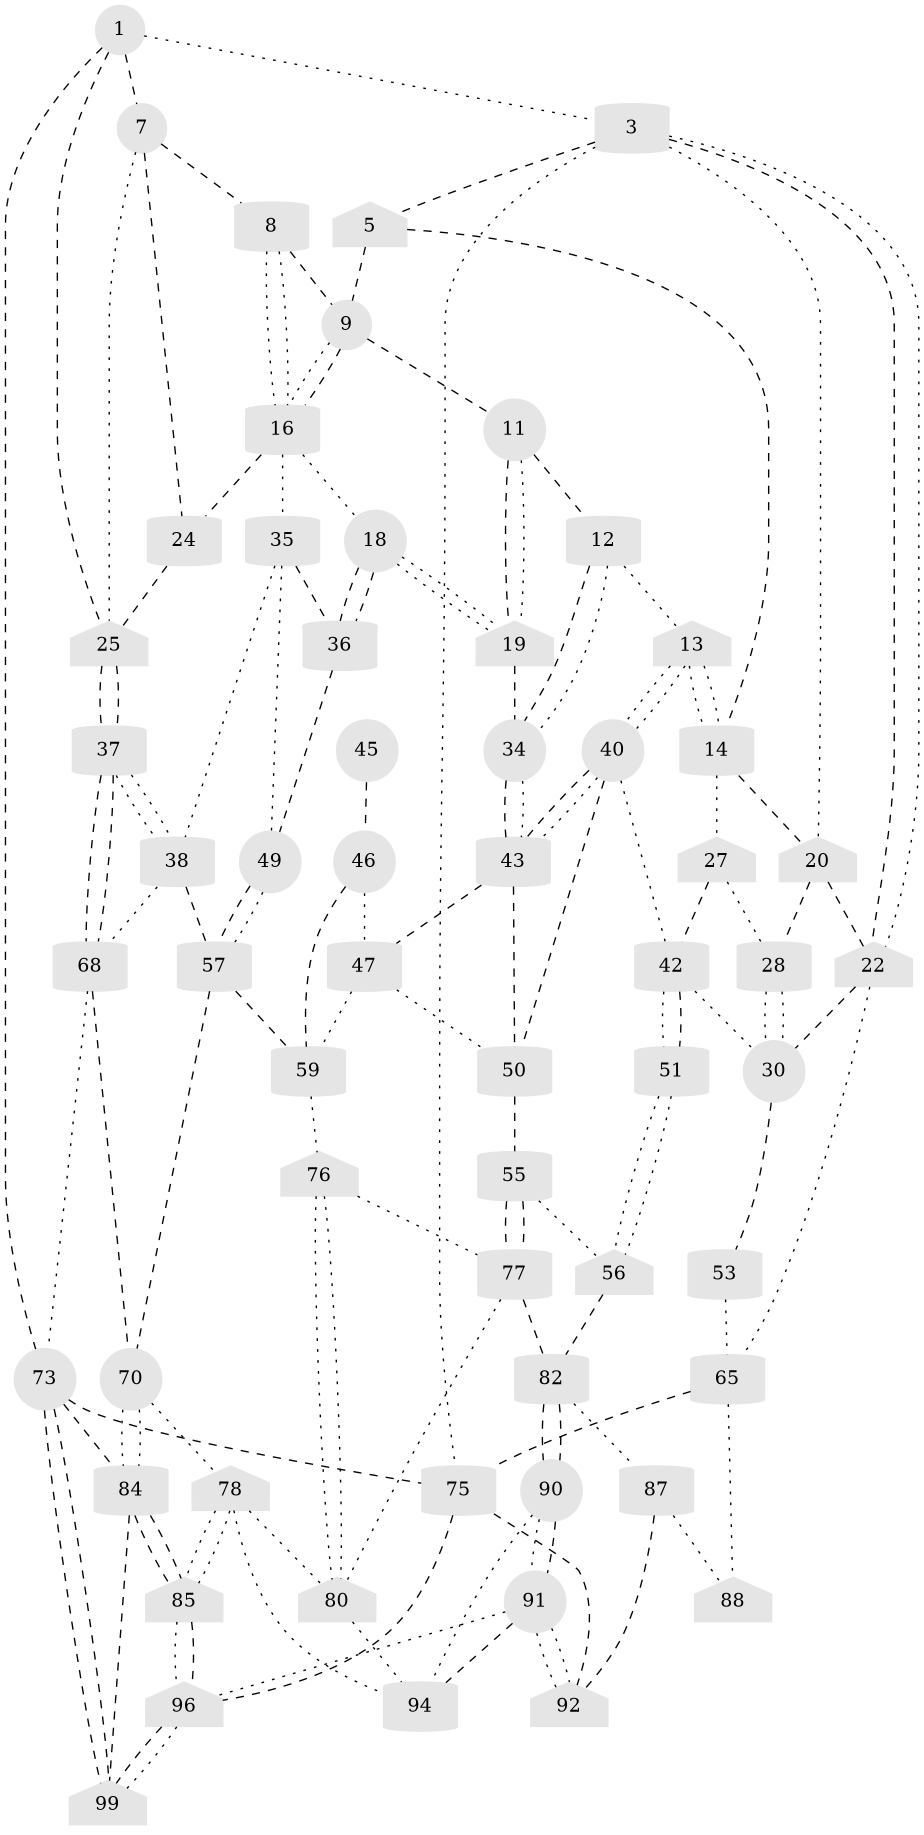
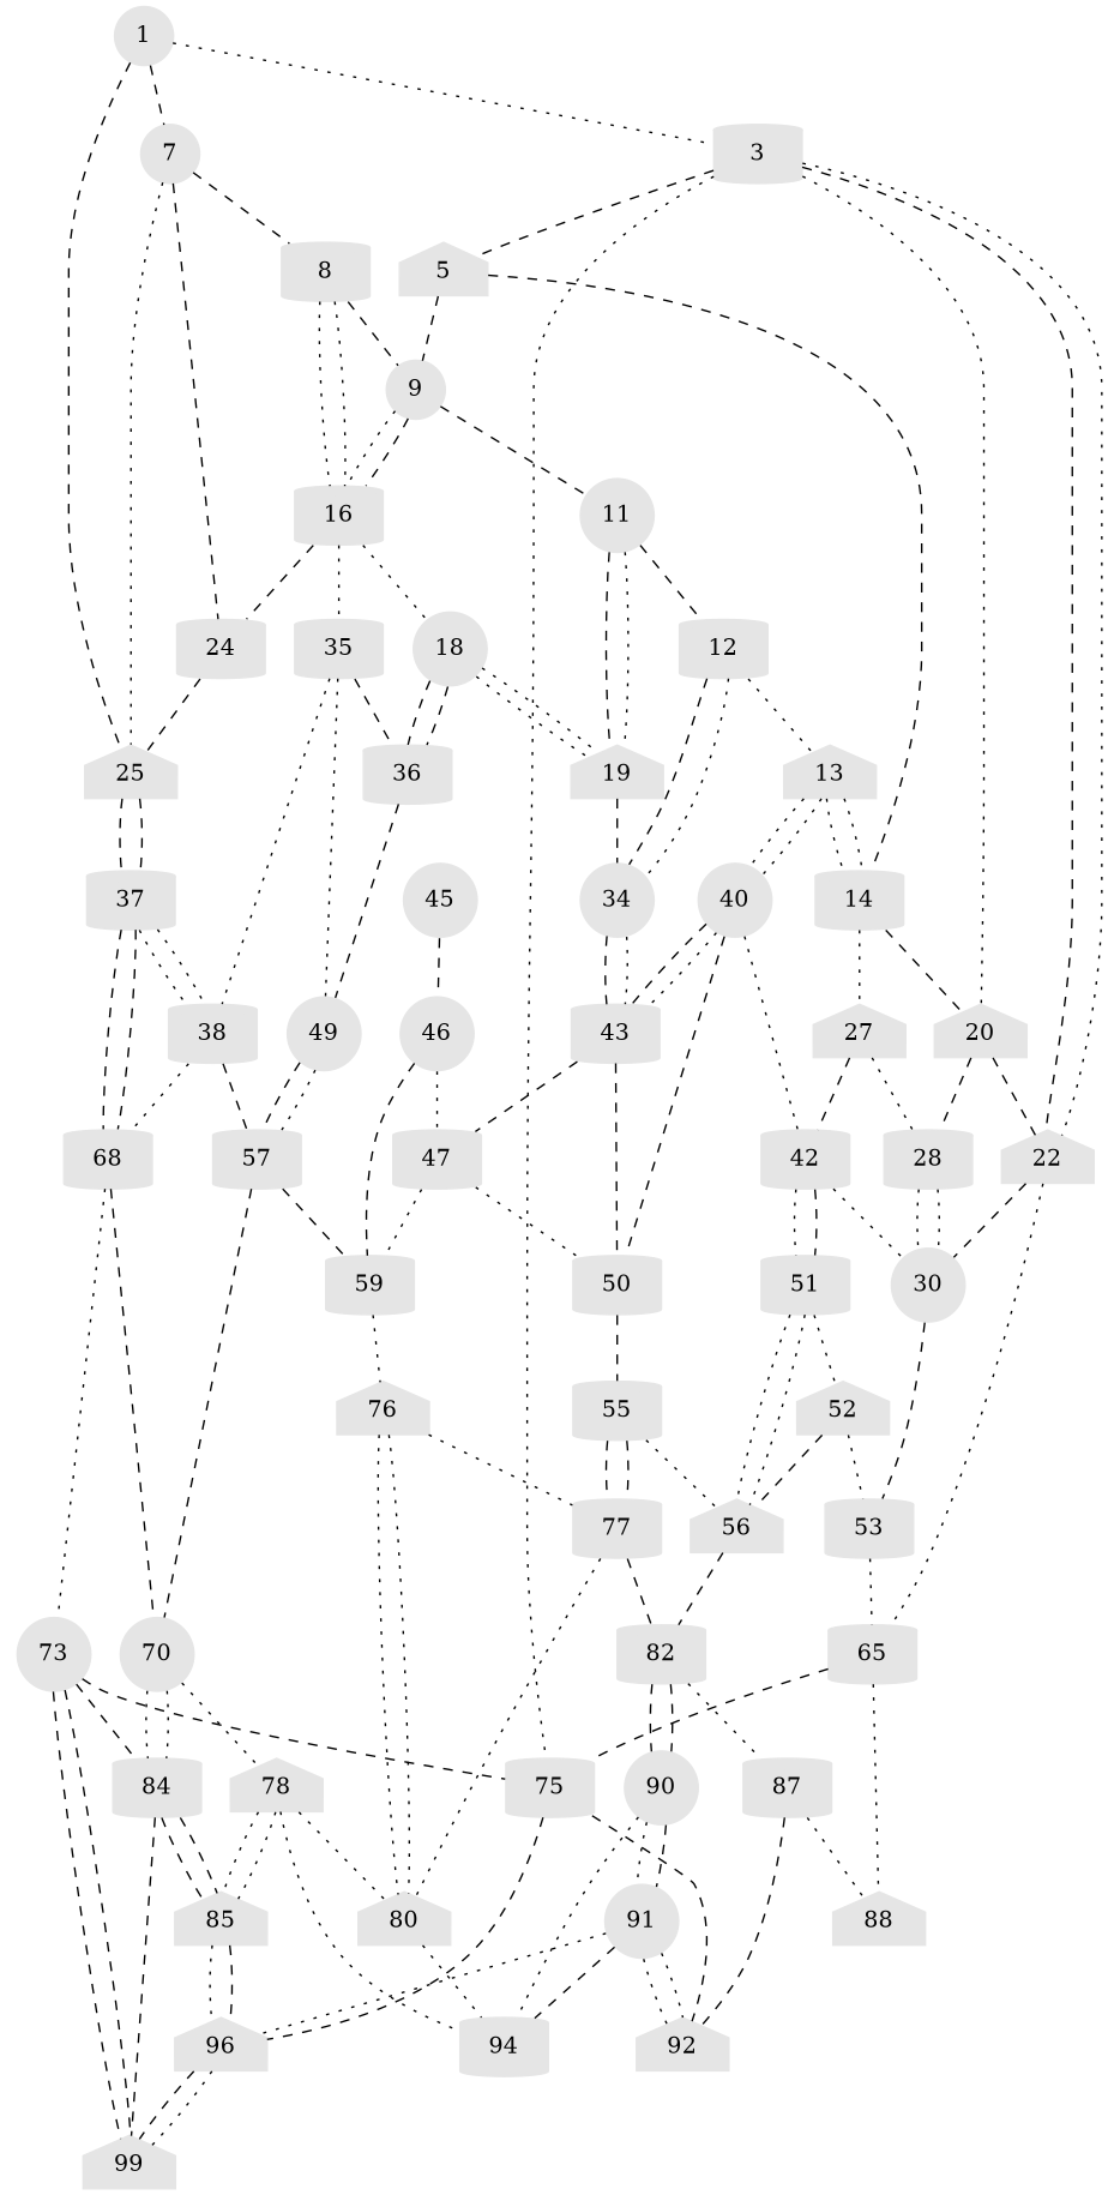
  graph {
    node [color=gray90 shape=cylinder style=filled]
    edge [style=dotted]
    1 [shape=circle super="+2"]
    3 [super="+4"]
    7 [shape=circle super="+23"]
    25 [shape=house super="+26"]
    73 [shape=circle super="+74"]
    5 [shape=house super="+6"]
    20 [shape=house super="+21"]
    22 [shape=house super="+31"]
    75 [super="+100"]
    8
    24 [super="+29"]
    37
    84 [super="+86"]
    99 [shape=house]
    9 [shape=circle super="+10"]
    14 [super="+15"]
    28
    30 [shape=circle super="+33"]
    65 [super="+66"]
    92 [shape=house]
    96 [shape=house super="+97"]
    16 [super="+17"]
    11 [shape=circle]
    27 [shape=house super="+32"]
    18 [shape=circle]
    35 [super="+39"]
    12
    19 [shape=house]
    13 [shape=house]
    34 [shape=circle]
    40 [shape=circle super="+41"]
    43 [super="+48"]
    42
    50 [super="+54"]
    36 [super="+44"]
    49 [shape=circle]
    53 [super="+64"]
    88 [shape=house]
    38 [super="+61"]
    68 [super="+69"]
    51
    47 [super="+62"]
    57 [super="+58"]
    45 [shape=circle]
    46 [shape=circle super="+60"]
    70 [shape=circle super="+71"]
    59 [super="+63"]
    55
+   52 [shape=house super="+67"]
    56 [shape=house super="+72"]
    76 [shape=house]
    77 [super="+81"]
    82 [super="+83"]
    80 [shape=house super="+89"]
    87 [super="+93"]
    90 [shape=circle]
    78 [shape=house super="+79"]
    85 [shape=house]
    94 [super="+95"]
    91 [shape=circle super="+98"]
    1 -- 3
    1 -- 7 [style=dashed]
    1 -- 25 [style=dashed]
-   1 -- 73 [style=dashed]
    3 -- 5 [style=dashed]
    3 -- 20
    3 -- 22 [style=dashed]
    3 -- 22
    3 -- 75
    7 -- 25
    7 -- 8 [style=dashed]
    7 -- 24 [style=dashed]
    25 -- 37 [style=dashed]
    25 -- 37 [style=dashed]
    73 -- 75 [style=dashed]
    73 -- 84 [style=dashed]
    73 -- 99 [style=dashed]
    73 -- 99 [style=dashed]
    5 -- 9 [style=dashed]
    5 -- 14 [style=dashed]
    20 -- 22 [style=dashed]
    20 -- 28 [style=dashed]
    22 -- 30 [style=dashed]
    22 -- 65
    75 -- 92 [style=dashed]
    75 -- 96 [style=dashed]
    8 -- 9 [style=dashed]
    8 -- 16
    8 -- 16
    24 -- 25 [style=dashed]
    37 -- 38
    37 -- 38
    37 -- 68 [style=dashed]
    37 -- 68 [style=dashed]
    84 -- 99 [style=dashed]
    84 -- 85 [style=dashed]
    84 -- 85 [style=dashed]
    9 -- 16
    9 -- 16 [style=dashed]
    9 -- 11 [style=dashed]
    14 -- 20 [style=dashed]
    14 -- 27
    28 -- 30
    28 -- 30
    30 -- 53 [style=dashed]
    65 -- 75 [style=dashed]
    65 -- 88
    96 -- 99 [style=dashed]
    96 -- 99
    16 -- 24 [style=dashed]
    16 -- 18
    16 -- 35
    11 -- 12 [style=dashed]
    11 -- 19 [style=dashed]
    11 -- 19
    27 -- 28
    27 -- 42 [style=dashed]
    18 -- 19
    18 -- 19
    18 -- 36 [style=dashed]
    18 -- 36 [style=dashed]
    35 -- 36 [style=dashed]
    35 -- 49
    35 -- 38
    12 -- 13
    12 -- 34 [style=dashed]
    12 -- 34
    19 -- 34 [style=dashed]
    13 -- 14
    13 -- 14
    13 -- 40
    13 -- 40
    34 -- 43 [style=dashed]
    34 -- 43
    40 -- 43 [style=dashed]
    40 -- 43
    40 -- 42
    40 -- 50 [style=dashed]
    43 -- 50 [style=dashed]
    43 -- 47 [style=dashed]
    42 -- 30
    42 -- 51
    42 -- 51 [style=dashed]
    50 -- 55 [style=dashed]
    36 -- 49 [style=dashed]
    49 -- 57 [style=dashed]
    49 -- 57
    53 -- 65
    38 -- 68
    38 -- 57 [style=dashed]
    68 -- 73
    68 -- 70 [style=dashed]
+   51 -- 52
    51 -- 56
    51 -- 56
    47 -- 50
    47 -- 59
    57 -- 70 [style=dashed]
    57 -- 59 [style=dashed]
    45 -- 46 [style=dashed weight=2]
    46 -- 47
    46 -- 59 [style=dashed]
    70 -- 84
    70 -- 84
    70 -- 78
    59 -- 76
    55 -- 56
    55 -- 77 [style=dashed]
    55 -- 77 [style=dashed]
+   52 -- 53 [weight=2]
+   52 -- 56 [style=dashed]
    56 -- 82 [style=dashed]
    76 -- 77
    76 -- 80
    76 -- 80
    77 -- 82 [style=dashed]
    77 -- 80
    82 -- 87
    82 -- 90 [style=dashed]
    82 -- 90 [style=dashed]
    80 -- 94
    87 -- 92 [style=dashed]
    87 -- 88 [weight=2]
    90 -- 94
    90 -- 91
    90 -- 91 [style=dashed]
    78 -- 80
    78 -- 85
    78 -- 85
    78 -- 94
    85 -- 96
    85 -- 96 [style=dashed]
    91 -- 92
    91 -- 92
    91 -- 96
    91 -- 94 [style=dashed]
  }
